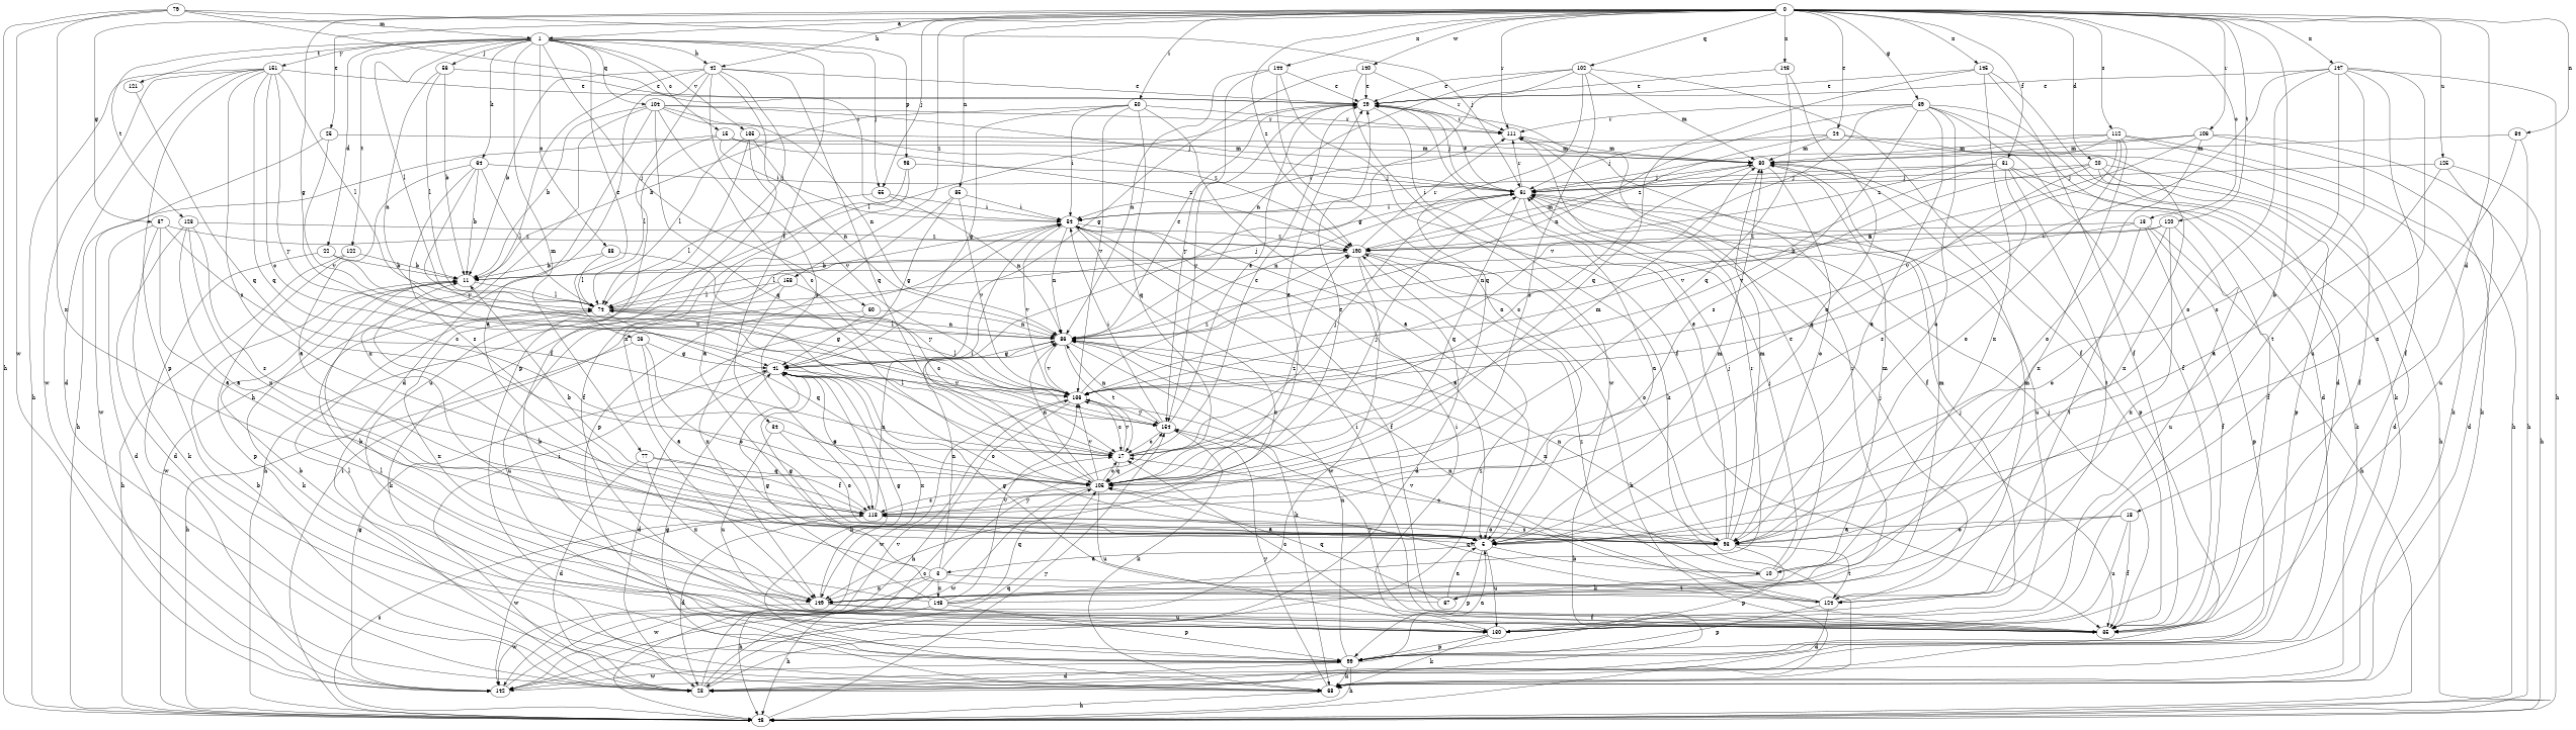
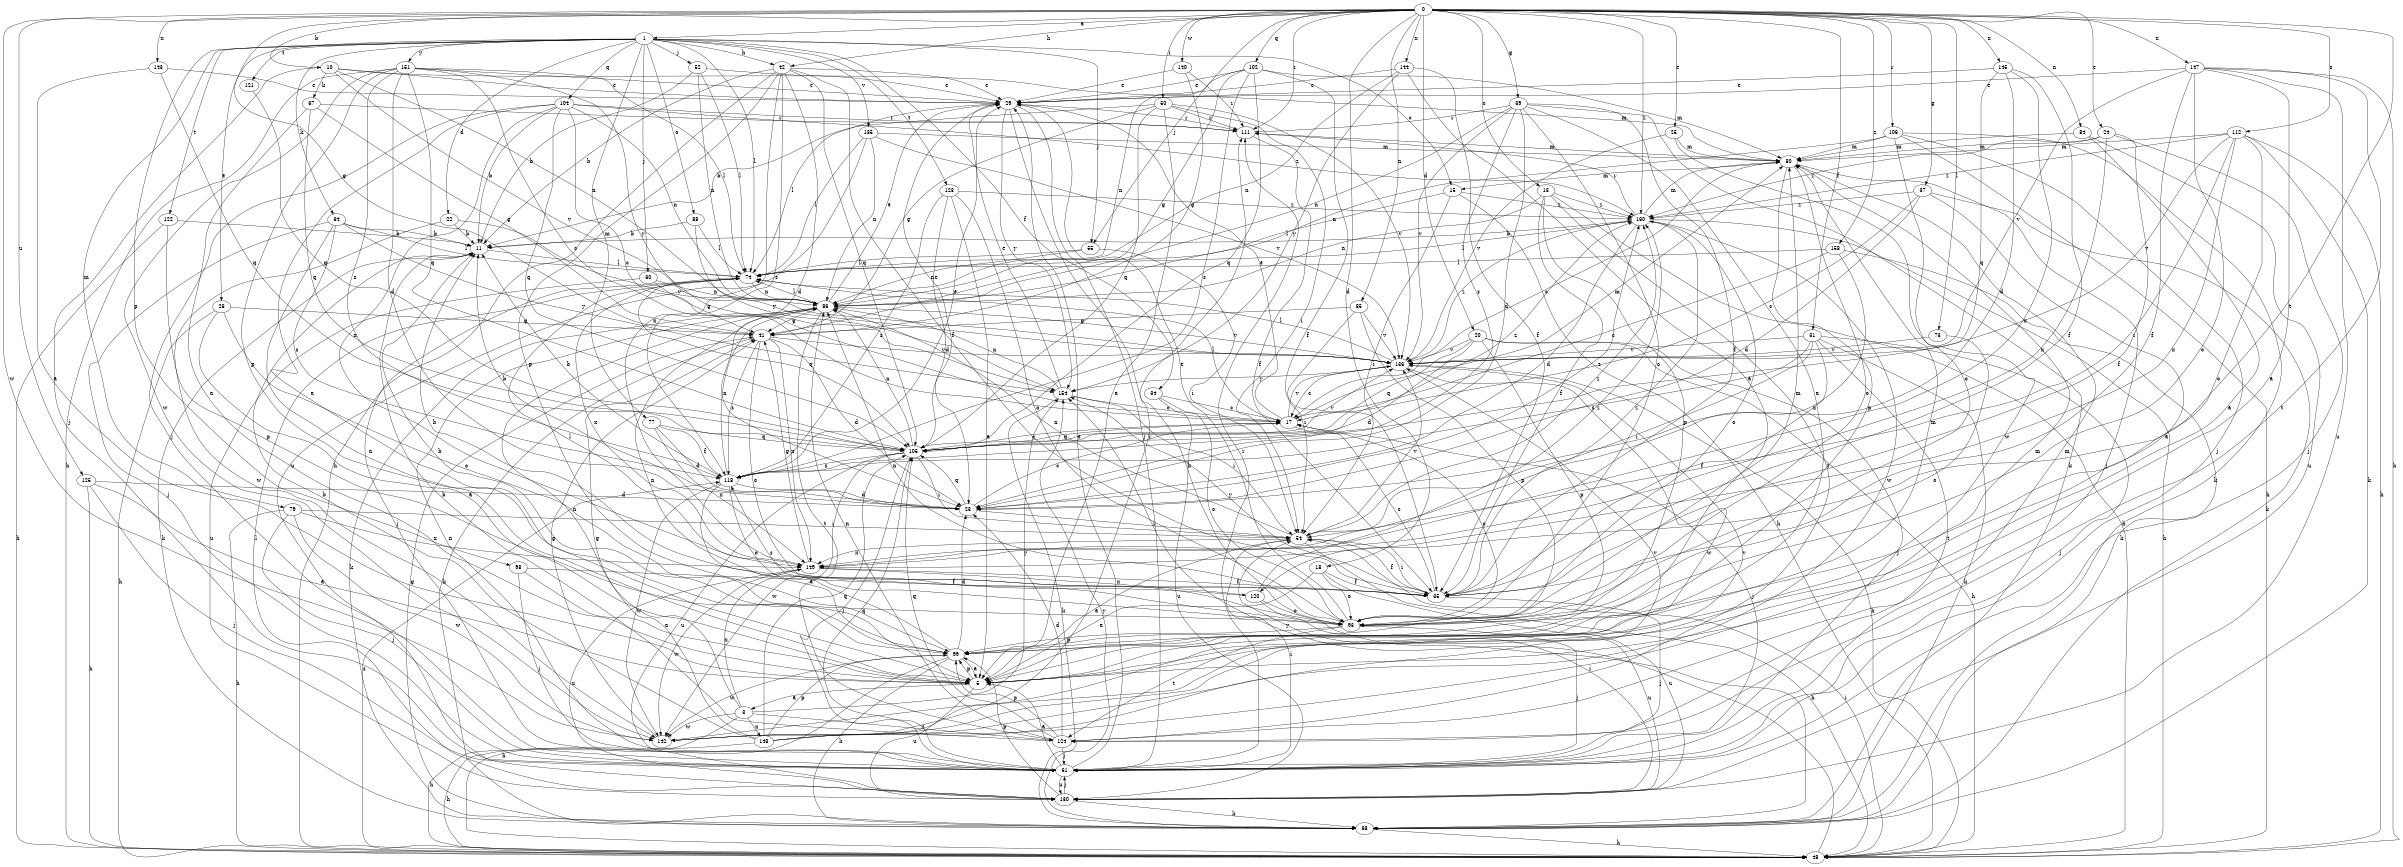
  strict digraph {
    fontname="DejaVu Serif"
    node [fontname="DejaVu Serif"]
    edge [fontname="DejaVu Serif"]
    0
    1
    10
    13
    18
    20
    24
    25
    31
    37
    39
    41
    42
    50
    55
+   73
    84
    85
    102
    106
    111
    112
    120
    125
    140
    143
    144
    145
    147
    158
-   160 [label=190]
+   160
    15
    22
    26
    34
-   56
+   56 [label=52]
    60
    64
    74
    77
    79
    88
    98
    104
    121
    122
    123
    135
    151
    86
    80
    29
    61
    67
    136
    48
    124
    99
    35
    5
    130
    93
    105
    23
    149
    142
    68
    54
    118
    17
    11
    154
    3
    148
    0 -> 1 [label=a]
    0 -> 10 [label=b]
    0 -> 13 [label=c]
    0 -> 18 [label=d]
    0 -> 20 [label=d]
    0 -> 24 [label=e]
    0 -> 25 [label=e]
    0 -> 31 [label=f]
    0 -> 37 [label=g]
    0 -> 39 [label=g]
    0 -> 41 [label=g]
    0 -> 42 [label=h]
    0 -> 50 [label=i]
    0 -> 55 [label=j]
+   0 -> 73 [label=l]
    0 -> 84 [label=n]
    0 -> 85 [label=n]
    0 -> 102 [label=q]
    0 -> 106 [label=r]
    0 -> 111 [label=r]
    0 -> 112 [label=s]
    0 -> 120 [label=t]
    0 -> 125 [label=u]
    0 -> 140 [label=w]
    0 -> 143 [label=x]
    0 -> 144 [label=x]
    0 -> 145 [label=x]
    0 -> 147 [label=x]
    0 -> 158 [label=z]
    0 -> 160 [label=z]
    1 -> 42 [label=h]
    1 -> 55 [label=j]
    1 -> 15 [label=c]
    1 -> 22 [label=d]
    1 -> 26 [label=e]
    1 -> 34 [label=f]
    1 -> 56 [label=j]
    1 -> 60 [label=j]
    1 -> 64 [label=k]
    1 -> 74 [label=l]
    1 -> 77 [label=m]
-   79 -> 1 [label=m]
+   1 -> 79 [label=m]
    1 -> 88 [label=o]
    1 -> 98 [label=p]
    1 -> 104 [label=q]
    1 -> 121 [label=t]
    1 -> 122 [label=t]
    1 -> 123 [label=t]
    1 -> 135 [label=v]
    1 -> 151 [label=y]
    10 -> 86 [label=n]
    10 -> 80 [label=m]
    10 -> 29 [label=e]
    10 -> 61 [label=j]
    10 -> 67 [label=k]
    10 -> 136 [label=v]
    13 -> 160 [label=z]
    13 -> 86 [label=n]
    13 -> 48 [label=h]
    13 -> 124 [label=t]
    13 -> 99 [label=p]
    13 -> 35 [label=f]
    18 -> 35 [label=f]
    18 -> 5 [label=a]
    18 -> 130 [label=u]
    18 -> 93 [label=o]
    20 -> 61 [label=j]
    20 -> 136 [label=v]
    20 -> 48 [label=h]
    20 -> 99 [label=p]
    20 -> 105 [label=q]
    20 -> 23 [label=d]
    24 -> 160 [label=z]
    24 -> 80 [label=m]
    24 -> 61 [label=j]
    24 -> 35 [label=f]
    24 -> 149 [label=x]
    25 -> 80 [label=m]
    25 -> 136 [label=v]
    25 -> 142 [label=w]
    31 -> 61 [label=j]
    31 -> 136 [label=v]
    31 -> 124 [label=t]
    31 -> 35 [label=f]
    31 -> 68 [label=k]
    31 -> 54 [label=i]
    31 -> 118 [label=s]
    37 -> 160 [label=z]
    37 -> 5 [label=a]
    37 -> 23 [label=d]
    37 -> 68 [label=k]
    37 -> 17 [label=c]
    39 -> 111 [label=r]
    39 -> 86 [label=n]
    39 -> 136 [label=v]
    39 -> 35 [label=f]
    39 -> 5 [label=a]
    39 -> 93 [label=o]
    39 -> 23 [label=d]
    39 -> 68 [label=k]
    39 -> 118 [label=s]
    41 -> 136 [label=v]
    41 -> 93 [label=o]
    41 -> 23 [label=d]
    41 -> 149 [label=x]
    41 -> 68 [label=k]
    41 -> 118 [label=s]
    42 -> 29 [label=e]
    42 -> 48 [label=h]
    42 -> 99 [label=p]
    42 -> 35 [label=f]
    42 -> 105 [label=q]
    42 -> 23 [label=d]
    42 -> 149 [label=x]
    42 -> 118 [label=s]
    42 -> 11 [label=b]
    50 -> 41 [label=g]
    50 -> 111 [label=r]
    50 -> 136 [label=v]
    50 -> 5 [label=a]
    50 -> 105 [label=q]
    50 -> 54 [label=i]
    50 -> 11 [label=b]
    55 -> 74 [label=l]
    55 -> 86 [label=n]
    55 -> 54 [label=i]
+   73 -> 136 [label=v]
+   73 -> 93 [label=o]
    84 -> 80 [label=m]
    84 -> 5 [label=a]
    84 -> 130 [label=u]
    85 -> 41 [label=g]
    85 -> 136 [label=v]
    85 -> 99 [label=p]
    85 -> 54 [label=i]
    102 -> 41 [label=g]
    102 -> 86 [label=n]
    102 -> 80 [label=m]
    102 -> 29 [label=e]
    102 -> 35 [label=f]
    102 -> 105 [label=q]
    102 -> 118 [label=s]
    106 -> 86 [label=n]
    106 -> 80 [label=m]
    106 -> 61 [label=j]
    106 -> 48 [label=h]
    106 -> 93 [label=o]
    106 -> 68 [label=k]
    111 -> 80 [label=m]
    111 -> 35 [label=f]
    112 -> 160 [label=z]
    112 -> 80 [label=m]
    112 -> 136 [label=v]
    112 -> 48 [label=h]
    112 -> 93 [label=o]
    112 -> 149 [label=x]
    112 -> 68 [label=k]
    112 -> 54 [label=i]
    120 -> 160 [label=z]
    120 -> 130 [label=u]
    120 -> 93 [label=o]
-   120 -> 149 [label=x]
+   149 -> 120 [label=x]
    120 -> 11 [label=b]
    125 -> 61 [label=j]
    125 -> 48 [label=h]
    125 -> 5 [label=a]
    125 -> 23 [label=d]
    140 -> 41 [label=g]
    140 -> 111 [label=r]
    140 -> 29 [label=e]
-   140 -> 142 [label=w]
+   0 -> 142 [label=w]
    143 -> 29 [label=e]
    143 -> 5 [label=a]
    143 -> 105 [label=q]
    144 -> 86 [label=n]
    144 -> 29 [label=e]
    144 -> 35 [label=f]
    144 -> 5 [label=a]
    144 -> 154 [label=y]
    145 -> 29 [label=e]
    145 -> 35 [label=f]
    145 -> 105 [label=q]
    145 -> 23 [label=d]
    145 -> 149 [label=x]
    147 -> 29 [label=e]
    147 -> 136 [label=v]
    147 -> 48 [label=h]
    147 -> 124 [label=t]
    147 -> 35 [label=f]
-   147 -> 5 [label=c]
+   147 -> 5 [label=a]
    147 -> 130 [label=u]
    147 -> 93 [label=o]
    158 -> 74 [label=l]
    158 -> 149 [label=x]
    158 -> 68 [label=k]
    158 -> 17 [label=c]
    160 -> 111 [label=r]
    160 -> 74 [label=l]
    160 -> 80 [label=m]
    160 -> 48 [label=h]
    160 -> 93 [label=o]
    160 -> 23 [label=d]
    160 -> 142 [label=w]
    160 -> 11 [label=b]
    15 -> 160 [label=z]
    15 -> 74 [label=l]
-   15 -> 80 [label=m]
+   80 -> 15 [label=m]
    15 -> 48 [label=h]
    15 -> 54 [label=i]
    22 -> 136 [label=v]
    22 -> 142 [label=w]
    22 -> 11 [label=b]
    26 -> 41 [label=g]
    26 -> 48 [label=h]
    26 -> 5 [label=a]
    26 -> 93 [label=o]
    34 -> 130 [label=u]
    34 -> 93 [label=o]
    34 -> 17 [label=c]
    56 -> 74 [label=l]
    56 -> 86 [label=n]
    56 -> 29 [label=e]
    56 -> 11 [label=b]
    60 -> 41 [label=g]
    60 -> 86 [label=n]
    60 -> 130 [label=u]
    64 -> 74 [label=l]
    64 -> 61 [label=j]
    64 -> 5 [label=a]
    64 -> 118 [label=s]
    64 -> 11 [label=b]
    64 -> 154 [label=y]
    74 -> 86 [label=n]
    74 -> 61 [label=j]
    74 -> 105 [label=q]
    74 -> 149 [label=x]
    77 -> 105 [label=q]
    77 -> 23 [label=d]
    77 -> 149 [label=x]
    77 -> 118 [label=f]
    79 -> 61 [label=j]
    79 -> 48 [label=h]
    79 -> 149 [label=x]
    79 -> 142 [label=w]
    79 -> 54 [label=i]
    88 -> 74 [label=l]
    88 -> 11 [label=b]
    88 -> 154 [label=y]
    98 -> 61 [label=j]
    98 -> 35 [label=f]
    98 -> 5 [label=a]
    104 -> 111 [label=r]
    104 -> 160 [label=z]
    104 -> 86 [label=n]
    104 -> 61 [label=j]
    104 -> 5 [label=a]
    104 -> 105 [label=q]
    104 -> 149 [label=x]
    104 -> 17 [label=c]
    104 -> 11 [label=b]
    121 -> 105 [label=q]
    122 -> 48 [label=h]
    122 -> 99 [label=p]
    122 -> 11 [label=b]
    123 -> 160 [label=z]
    123 -> 5 [label=a]
-   123 -> 93 [label=x]
+   123 -> 93 [label=o]
    123 -> 23 [label=d]
    123 -> 118 [label=s]
    135 -> 74 [label=l]
    135 -> 86 [label=n]
    135 -> 80 [label=m]
    135 -> 136 [label=v]
    135 -> 130 [label=u]
    151 -> 74 [label=l]
    151 -> 29 [label=e]
    151 -> 48 [label=h]
    151 -> 99 [label=p]
    151 -> 105 [label=q]
    151 -> 23 [label=d]
    151 -> 142 [label=w]
    151 -> 118 [label=s]
    151 -> 17 [label=c]
    151 -> 154 [label=y]
    86 -> 41 [label=g]
    86 -> 74 [label=l]
    86 -> 29 [label=e]
    86 -> 136 [label=v]
-   86 -> 17 [label=t]
+   86 -> 124 [label=t]
    86 -> 68 [label=k]
    80 -> 61 [label=j]
    80 -> 99 [label=p]
    80 -> 93 [label=o]
    80 -> 17 [label=c]
    29 -> 111 [label=r]
    29 -> 74 [label=l]
    29 -> 61 [label=j]
    29 -> 68 [label=k]
    29 -> 154 [label=y]
    61 -> 111 [label=r]
    61 -> 86 [label=n]
    61 -> 29 [label=e]
    61 -> 5 [label=a]
    61 -> 130 [label=u]
    61 -> 105 [label=q]
    61 -> 54 [label=i]
    67 -> 41 [label=g]
    67 -> 111 [label=r]
    67 -> 5 [label=a]
    67 -> 105 [label=q]
    136 -> 160 [label=z]
    136 -> 74 [label=l]
    136 -> 48 [label=h]
    136 -> 142 [label=w]
    136 -> 17 [label=c]
    136 -> 154 [label=y]
    48 -> 54 [label=i]
    48 -> 118 [label=s]
    48 -> 154 [label=y]
    124 -> 86 [label=n]
    124 -> 80 [label=m]
    124 -> 61 [label=j]
    124 -> 99 [label=p]
    124 -> 105 [label=q]
    124 -> 23 [label=d]
    124 -> 11 [label=b]
    99 -> 86 [label=n]
    99 -> 48 [label=h]
    99 -> 5 [label=a]
    99 -> 23 [label=d]
    99 -> 142 [label=w]
    99 -> 68 [label=k]
    99 -> 11 [label=b]
    35 -> 160 [label=z]
    35 -> 74 [label=l]
    35 -> 61 [label=j]
    35 -> 54 [label=i]
    35 -> 17 [label=c]
    35 -> 154 [label=y]
-   5 -> 10 [label=b]
    5 -> 80 [label=m]
    5 -> 99 [label=p]
    5 -> 130 [label=u]
    5 -> 3 [label=a]
    130 -> 74 [label=l]
    130 -> 61 [label=j]
    130 -> 99 [label=p]
    130 -> 68 [label=k]
    130 -> 54 [label=i]
    93 -> 86 [label=n]
    93 -> 80 [label=m]
    93 -> 29 [label=e]
    93 -> 61 [label=j]
    93 -> 124 [label=t]
    93 -> 99 [label=p]
    93 -> 118 [label=s]
    93 -> 17 [label=c]
    105 -> 160 [label=z]
    105 -> 86 [label=n]
    105 -> 29 [label=e]
    105 -> 61 [label=j]
    105 -> 136 [label=v]
    105 -> 130 [label=u]
    105 -> 142 [label=w]
    105 -> 54 [label=i]
    105 -> 118 [label=s]
    105 -> 17 [label=c]
    23 -> 160 [label=z]
    23 -> 105 [label=q]
    23 -> 54 [label=i]
    23 -> 17 [label=c]
    23 -> 11 [label=b]
    149 -> 41 [label=g]
    149 -> 35 [label=f]
    149 -> 130 [label=u]
    149 -> 142 [label=w]
    142 -> 41 [label=g]
    142 -> 136 [label=v]
    68 -> 41 [label=g]
    68 -> 48 [label=h]
    68 -> 154 [label=y]
    54 -> 160 [label=z]
    54 -> 86 [label=n]
    54 -> 136 [label=v]
    54 -> 48 [label=h]
    54 -> 35 [label=f]
    54 -> 5 [label=a]
    54 -> 149 [label=x]
    118 -> 86 [label=n]
    118 -> 29 [label=e]
    118 -> 5 [label=a]
    118 -> 93 [label=o]
    118 -> 23 [label=d]
    118 -> 142 [label=w]
    118 -> 11 [label=b]
    17 -> 74 [label=l]
    17 -> 80 [label=m]
    17 -> 29 [label=e]
    17 -> 61 [label=j]
    17 -> 136 [label=v]
    17 -> 105 [label=q]
    11 -> 74 [label=l]
    11 -> 68 [label=k]
    154 -> 86 [label=n]
    154 -> 29 [label=e]
    154 -> 68 [label=k]
    154 -> 54 [label=i]
    154 -> 17 [label=c]
-   3 -> 41 [label=g]
    3 -> 86 [label=n]
    3 -> 48 [label=h]
    3 -> 124 [label=t]
    3 -> 149 [label=x]
    3 -> 142 [label=w]
    3 -> 154 [label=y]
    3 -> 148 [label=x]
    148 -> 41 [label=g]
    148 -> 111 [label=r]
    148 -> 80 [label=m]
    148 -> 136 [label=v]
    148 -> 48 [label=h]
    148 -> 99 [label=p]
    148 -> 105 [label=q]
    148 -> 11 [label=b]
  }
